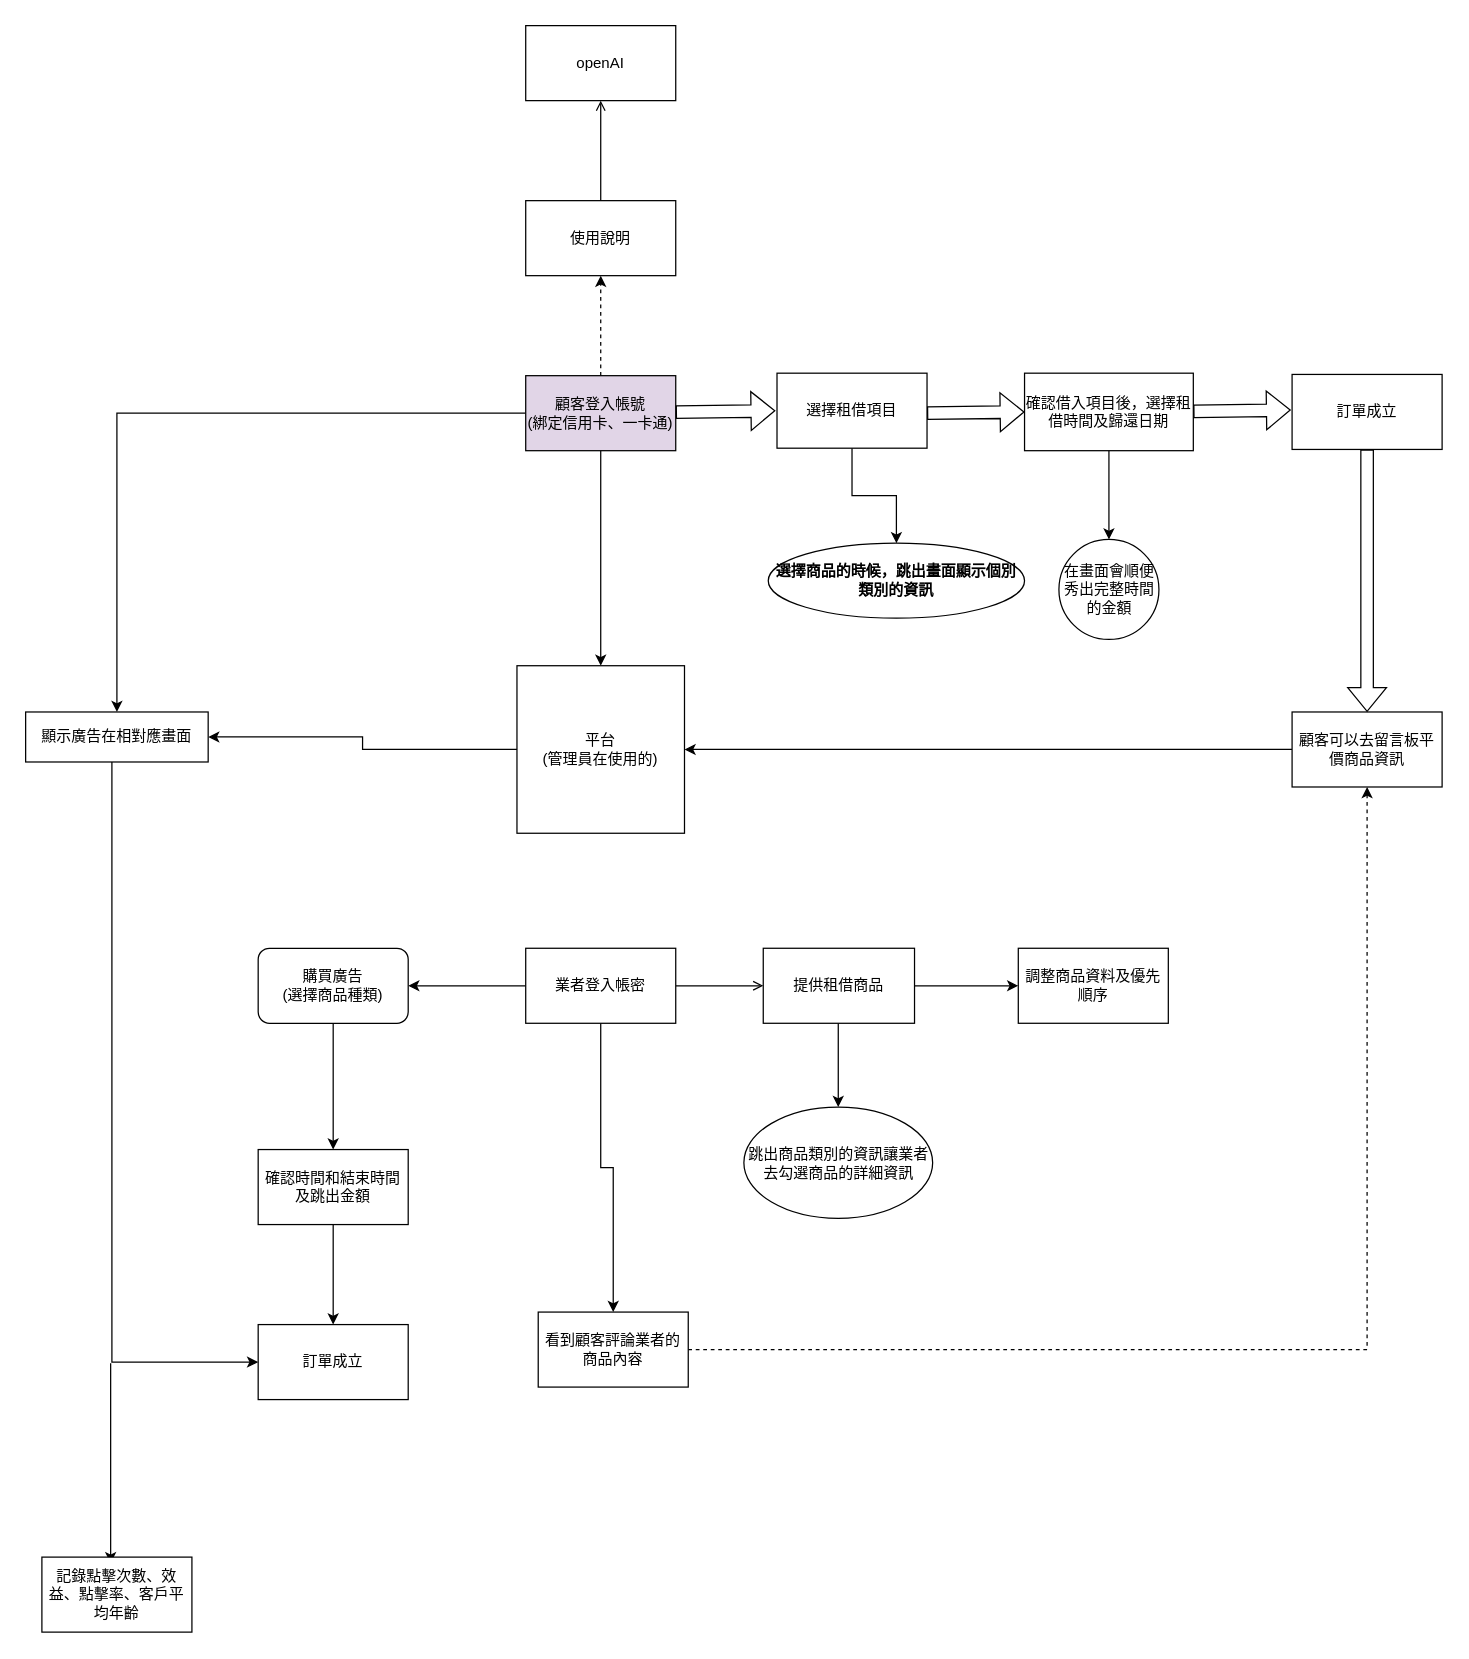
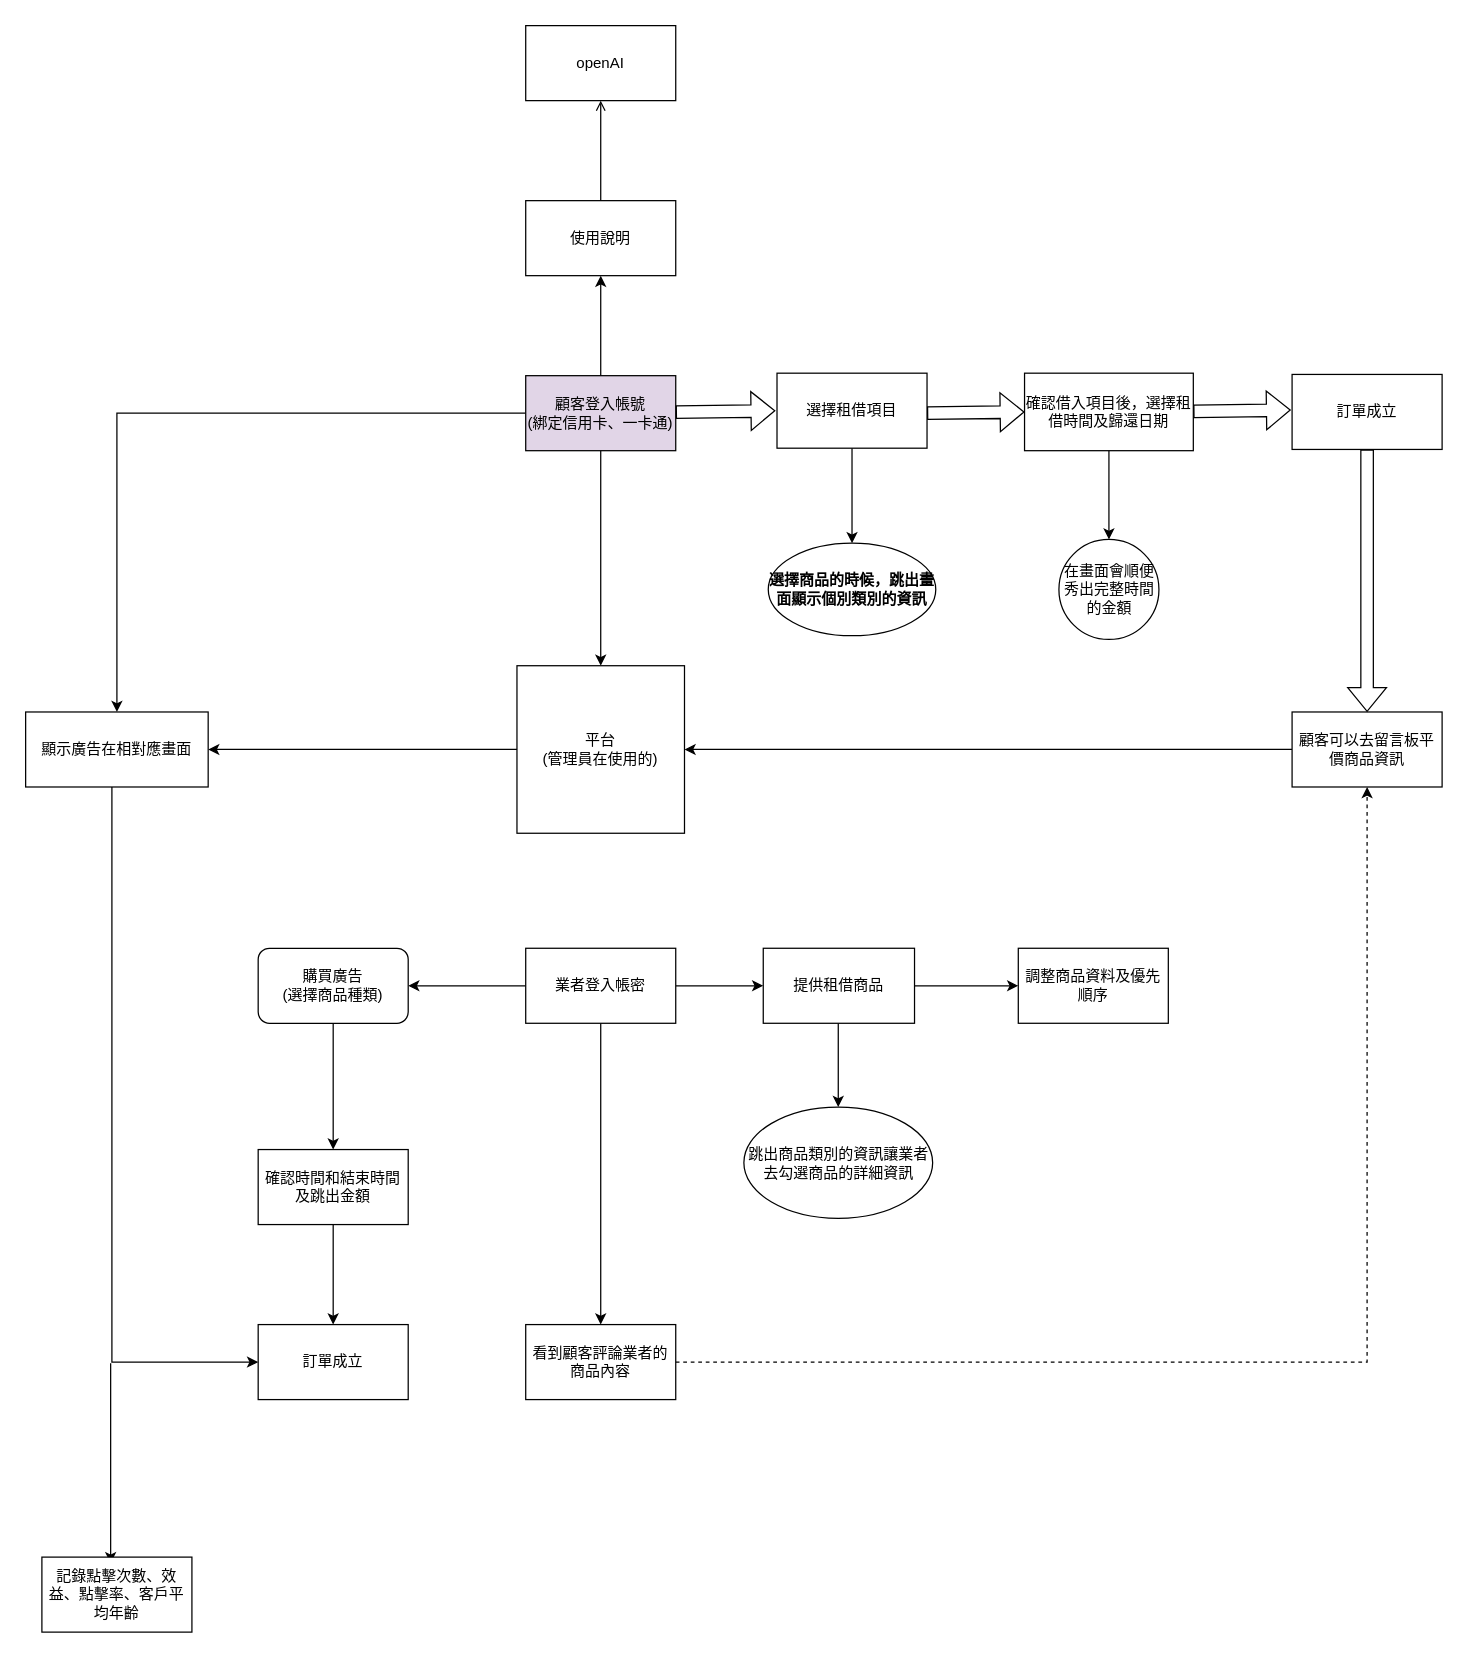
  <mxCell id="0" />
  <mxCell id="1" parent="0" />
  <mxCell id="2" style="edgeStyle=orthogonalEdgeStyle;rounded=0;orthogonalLoop=1;jettySize=auto;html=1;fontColor=default;" parent="1" source="5" target="29" edge="1"><mxGeometry relative="1" as="geometry" /></mxCell>
  <mxCell id="3" style="edgeStyle=orthogonalEdgeStyle;rounded=0;orthogonalLoop=1;jettySize=auto;html=1;exitX=0;exitY=0.5;exitDx=0;exitDy=0;entryX=0.5;entryY=0;entryDx=0;entryDy=0;fontColor=default;" parent="1" source="5" target="35" edge="1"><mxGeometry relative="1" as="geometry" /></mxCell>
- <mxCell id="4" value="" style="edgeStyle=orthogonalEdgeStyle;rounded=0;orthogonalLoop=1;jettySize=auto;html=1;fontColor=default;dashed=1;" parent="1" source="5" target="37" edge="1"><mxGeometry relative="1" as="geometry" /></mxCell>
+ <mxCell id="4" value="" style="edgeStyle=orthogonalEdgeStyle;rounded=0;orthogonalLoop=1;jettySize=auto;html=1;fontColor=default;" parent="1" source="5" target="37" edge="1"><mxGeometry relative="1" as="geometry" /></mxCell>
  <mxCell id="5" value="顧客登入帳號&lt;br&gt;(綁定信用卡、一卡通)" style="rounded=0;whiteSpace=wrap;html=1;fillColor=#e1d5e7;" parent="1" vertex="1"><mxGeometry x="420" y="300" width="120" height="60" as="geometry" /></mxCell>
  <mxCell id="6" value="" style="shape=flexArrow;endArrow=classic;html=1;rounded=0;" parent="1" source="5" edge="1"><mxGeometry width="50" height="50" relative="1" as="geometry"><mxPoint x="549" y="378" as="sourcePoint" /><mxPoint x="619.711" y="328" as="targetPoint" /></mxGeometry></mxCell>
  <mxCell id="7" value="" style="edgeStyle=orthogonalEdgeStyle;rounded=0;orthogonalLoop=1;jettySize=auto;html=1;" parent="1" source="8" target="9" edge="1"><mxGeometry relative="1" as="geometry" /></mxCell>
  <mxCell id="8" value="選擇租借項目" style="rounded=0;whiteSpace=wrap;html=1;" parent="1" vertex="1"><mxGeometry x="621" y="298" width="120" height="60" as="geometry" /></mxCell>
- <mxCell id="9" value="&lt;b&gt;選擇商品的時候，跳出畫面顯示個別類別的資訊&lt;/b&gt;" style="ellipse;whiteSpace=wrap;html=1;rounded=0;fontColor=default;labelBackgroundColor=none;" parent="1" vertex="1"><mxGeometry x="614" y="434" width="205" height="60" as="geometry" /></mxCell>
+ <mxCell id="9" value="&lt;b&gt;選擇商品的時候，跳出畫面顯示個別類別的資訊&lt;/b&gt;" style="ellipse;whiteSpace=wrap;html=1;rounded=0;fontColor=default;labelBackgroundColor=none;" parent="1" vertex="1"><mxGeometry x="614" y="434" width="134" height="74" as="geometry" /></mxCell>
  <mxCell id="10" value="" style="edgeStyle=orthogonalEdgeStyle;rounded=0;orthogonalLoop=1;jettySize=auto;html=1;fontColor=default;" parent="1" source="11" target="15" edge="1"><mxGeometry relative="1" as="geometry" /></mxCell>
  <mxCell id="11" value="確認借入項目後，選擇租借時間及歸還日期" style="whiteSpace=wrap;html=1;rounded=0;" parent="1" vertex="1"><mxGeometry x="819" y="298" width="135" height="62" as="geometry" /></mxCell>
  <mxCell id="12" value="" style="shape=flexArrow;endArrow=classic;html=1;rounded=0;entryX=0;entryY=0.5;entryDx=0;entryDy=0;" parent="1" target="11" edge="1"><mxGeometry width="50" height="50" relative="1" as="geometry"><mxPoint x="741" y="330" as="sourcePoint" /><mxPoint x="811.711" y="330" as="targetPoint" /></mxGeometry></mxCell>
  <mxCell id="13" value="訂單成立" style="whiteSpace=wrap;html=1;rounded=0;" parent="1" vertex="1"><mxGeometry x="1033" y="299" width="120" height="60" as="geometry" /></mxCell>
  <mxCell id="14" value="" style="shape=flexArrow;endArrow=classic;html=1;rounded=0;entryX=0;entryY=0.5;entryDx=0;entryDy=0;" parent="1" edge="1"><mxGeometry width="50" height="50" relative="1" as="geometry"><mxPoint x="954" y="328.5" as="sourcePoint" /><mxPoint x="1032" y="327.5" as="targetPoint" /></mxGeometry></mxCell>
  <mxCell id="15" value="在畫面會順便秀出完整時間的金額" style="ellipse;whiteSpace=wrap;html=1;rounded=0;" parent="1" vertex="1"><mxGeometry x="846.5" y="431" width="80" height="80" as="geometry" /></mxCell>
  <mxCell id="16" style="edgeStyle=orthogonalEdgeStyle;rounded=0;orthogonalLoop=1;jettySize=auto;html=1;fontColor=default;" parent="1" source="17" target="29" edge="1"><mxGeometry relative="1" as="geometry" /></mxCell>
  <mxCell id="17" value="顧客可以去留言板平價商品資訊" style="whiteSpace=wrap;html=1;rounded=0;" parent="1" vertex="1"><mxGeometry x="1033" y="569" width="120" height="60" as="geometry" /></mxCell>
- <mxCell id="18" value="" style="edgeStyle=orthogonalEdgeStyle;rounded=0;orthogonalLoop=1;jettySize=auto;html=1;fontColor=default;endArrow=open;" parent="1" source="21" target="24" edge="1"><mxGeometry relative="1" as="geometry" /></mxCell>
+ <mxCell id="18" value="" style="edgeStyle=orthogonalEdgeStyle;rounded=0;orthogonalLoop=1;jettySize=auto;html=1;fontColor=default;" parent="1" source="21" target="24" edge="1"><mxGeometry relative="1" as="geometry" /></mxCell>
  <mxCell id="19" value="" style="edgeStyle=orthogonalEdgeStyle;rounded=0;orthogonalLoop=1;jettySize=auto;html=1;fontColor=default;" parent="1" source="21" target="27" edge="1"><mxGeometry relative="1" as="geometry" /></mxCell>
  <mxCell id="20" style="edgeStyle=orthogonalEdgeStyle;rounded=0;orthogonalLoop=1;jettySize=auto;html=1;entryX=0.5;entryY=0;entryDx=0;entryDy=0;fontColor=default;" parent="1" source="21" target="42" edge="1"><mxGeometry relative="1" as="geometry" /></mxCell>
  <mxCell id="21" value="業者登入帳密" style="rounded=0;whiteSpace=wrap;html=1;" parent="1" vertex="1"><mxGeometry x="420" y="758" width="120" height="60" as="geometry" /></mxCell>
  <mxCell id="22" value="" style="edgeStyle=orthogonalEdgeStyle;rounded=0;orthogonalLoop=1;jettySize=auto;html=1;fontColor=default;" parent="1" source="24" edge="1"><mxGeometry relative="1" as="geometry"><mxPoint x="670" y="885" as="targetPoint" /></mxGeometry></mxCell>
  <mxCell id="23" style="edgeStyle=orthogonalEdgeStyle;rounded=0;orthogonalLoop=1;jettySize=auto;html=1;exitX=1;exitY=0.5;exitDx=0;exitDy=0;entryX=0;entryY=0.5;entryDx=0;entryDy=0;fontColor=default;" parent="1" source="24" target="43" edge="1"><mxGeometry relative="1" as="geometry" /></mxCell>
  <mxCell id="24" value="提供租借商品" style="rounded=0;whiteSpace=wrap;html=1;" parent="1" vertex="1"><mxGeometry x="610" y="758" width="121" height="60" as="geometry" /></mxCell>
  <mxCell id="25" value="跳出商品類別的資訊讓業者去勾選商品的詳細資訊" style="ellipse;whiteSpace=wrap;html=1;rounded=0;" parent="1" vertex="1"><mxGeometry x="594.5" y="885" width="151" height="89" as="geometry" /></mxCell>
  <mxCell id="26" value="" style="edgeStyle=orthogonalEdgeStyle;rounded=0;orthogonalLoop=1;jettySize=auto;html=1;fontColor=default;entryX=0.5;entryY=1;entryDx=0;entryDy=0;" parent="1" source="27" target="32" edge="1"><mxGeometry relative="1" as="geometry"><mxPoint x="266" y="918" as="targetPoint" /></mxGeometry></mxCell>
  <mxCell id="27" value="購買廣告&lt;br&gt;(選擇商品種類)" style="whiteSpace=wrap;html=1;rounded=1;" parent="1" vertex="1"><mxGeometry x="206" y="758" width="120" height="60" as="geometry" /></mxCell>
  <mxCell id="28" value="" style="edgeStyle=orthogonalEdgeStyle;rounded=0;orthogonalLoop=1;jettySize=auto;html=1;fontColor=default;" parent="1" source="29" target="35" edge="1"><mxGeometry relative="1" as="geometry" /></mxCell>
  <mxCell id="29" value="平台&lt;br&gt;(管理員在使用的)" style="whiteSpace=wrap;html=1;aspect=fixed;labelBackgroundColor=none;fontColor=default;" parent="1" vertex="1"><mxGeometry x="413" y="532" width="134" height="134" as="geometry" /></mxCell>
  <mxCell id="30" value="" style="shape=flexArrow;endArrow=classic;html=1;rounded=0;entryX=0.5;entryY=0;entryDx=0;entryDy=0;exitX=0.5;exitY=1;exitDx=0;exitDy=0;" parent="1" source="13" target="17" edge="1"><mxGeometry width="50" height="50" relative="1" as="geometry"><mxPoint x="1030" y="445" as="sourcePoint" /><mxPoint x="1108" y="444" as="targetPoint" /></mxGeometry></mxCell>
  <mxCell id="31" value="" style="edgeStyle=orthogonalEdgeStyle;rounded=0;orthogonalLoop=1;jettySize=auto;html=1;fontColor=default;" parent="1" source="32" target="33" edge="1"><mxGeometry relative="1" as="geometry" /></mxCell>
  <mxCell id="32" value="確認時間和結束時間及跳出金額" style="rounded=0;whiteSpace=wrap;html=1;direction=west;" parent="1" vertex="1"><mxGeometry x="206" y="919" width="120" height="60" as="geometry" /></mxCell>
  <mxCell id="33" value="訂單成立" style="whiteSpace=wrap;html=1;rounded=0;" parent="1" vertex="1"><mxGeometry x="206" y="1059" width="120" height="60" as="geometry" /></mxCell>
  <mxCell id="34" style="edgeStyle=orthogonalEdgeStyle;rounded=0;orthogonalLoop=1;jettySize=auto;html=1;entryX=0;entryY=0.5;entryDx=0;entryDy=0;fontColor=default;" parent="1" source="35" target="33" edge="1"><mxGeometry relative="1" as="geometry"><Array as="points"><mxPoint x="89" y="1089" /></Array></mxGeometry></mxCell>
- <mxCell id="35" value="顯示廣告在相對應畫面" style="whiteSpace=wrap;html=1;labelBackgroundColor=none;" parent="1" vertex="1"><mxGeometry x="20" y="569" width="146" height="40" as="geometry" /></mxCell>
+ <mxCell id="35" value="顯示廣告在相對應畫面" style="whiteSpace=wrap;html=1;labelBackgroundColor=none;" parent="1" vertex="1"><mxGeometry x="20" y="569" width="146" height="60" as="geometry" /></mxCell>
  <mxCell id="36" value="" style="edgeStyle=orthogonalEdgeStyle;rounded=0;orthogonalLoop=1;jettySize=auto;html=1;fontColor=default;endArrow=open;" parent="1" source="37" target="38" edge="1"><mxGeometry relative="1" as="geometry" /></mxCell>
  <mxCell id="37" value="使用說明" style="whiteSpace=wrap;html=1;rounded=0;" parent="1" vertex="1"><mxGeometry x="420" y="160" width="120" height="60" as="geometry" /></mxCell>
  <mxCell id="38" value="openAI" style="whiteSpace=wrap;html=1;rounded=0;" parent="1" vertex="1"><mxGeometry x="420" y="20" width="120" height="60" as="geometry" /></mxCell>
  <mxCell id="39" value="" style="endArrow=classic;html=1;rounded=0;fontColor=default;" parent="1" edge="1"><mxGeometry width="50" height="50" relative="1" as="geometry"><mxPoint x="88" y="1090" as="sourcePoint" /><mxPoint x="88" y="1250" as="targetPoint" /></mxGeometry></mxCell>
  <mxCell id="40" value="記錄點擊次數、效益、點擊率、客戶平均年齡" style="whiteSpace=wrap;html=1;rounded=0;" parent="1" vertex="1"><mxGeometry x="33" y="1245" width="120" height="60" as="geometry" /></mxCell>
  <mxCell id="41" style="edgeStyle=orthogonalEdgeStyle;rounded=0;orthogonalLoop=1;jettySize=auto;html=1;exitX=1;exitY=0.5;exitDx=0;exitDy=0;entryX=0.5;entryY=1;entryDx=0;entryDy=0;fontColor=default;dashed=1;" parent="1" source="42" target="17" edge="1"><mxGeometry relative="1" as="geometry" /></mxCell>
- <mxCell id="42" value="看到顧客評論業者的商品內容" style="whiteSpace=wrap;html=1;rounded=0;labelBackgroundColor=none;fontColor=default;" parent="1" vertex="1"><mxGeometry x="430" y="1049" width="120" height="60" as="geometry" /></mxCell>
+ <mxCell id="42" value="看到顧客評論業者的商品內容" style="whiteSpace=wrap;html=1;rounded=0;labelBackgroundColor=none;fontColor=default;" parent="1" vertex="1"><mxGeometry x="420" y="1059" width="120" height="60" as="geometry" /></mxCell>
  <mxCell id="43" value="調整商品資料及優先順序" style="whiteSpace=wrap;html=1;rounded=0;labelBackgroundColor=none;fontColor=default;" parent="1" vertex="1"><mxGeometry x="814" y="758" width="120" height="60" as="geometry" /></mxCell>
